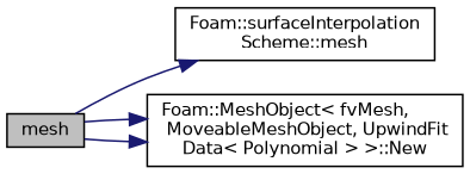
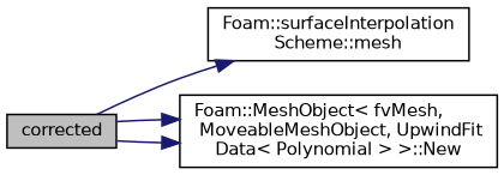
  digraph {
    rankdir=LR
    node [color=black fontname=Helvetica fontsize=10 shape=record]
    edge [color=midnightblue fontname=Helvetica fontsize=10 labelfontname=Helvetica labelfontsize=10 style=solid]
-   n1 [fillcolor=grey75 fontcolor=black height=0.2 label=mesh style=filled width=0.4]
+   n1 [fillcolor=grey75 fontcolor=black height=0.2 label=corrected style=filled width=0.4]
    n2 [height=0.2 label="Foam::surfaceInterpolation\lScheme::mesh" width=0.4]
    n3 [height=0.2 label="Foam::MeshObject\< fvMesh,\l MoveableMeshObject, UpwindFit\lData\< Polynomial \> \>::New" width=0.4]
    n1 -> n2
    n1 -> n3
    n1 -> n3
  }
